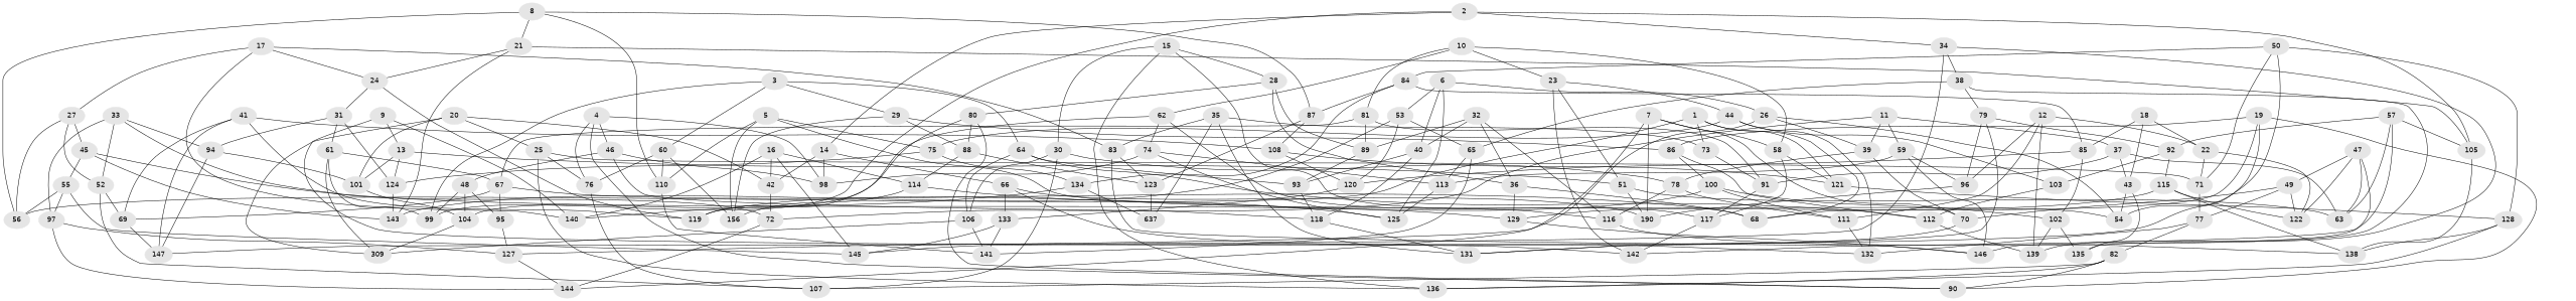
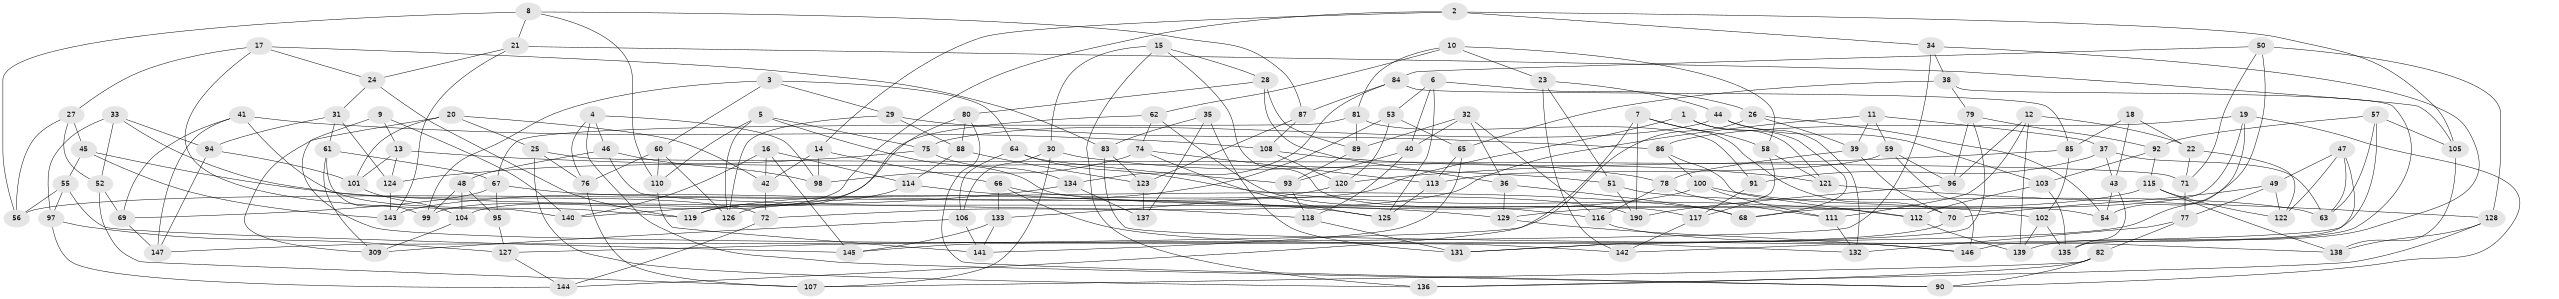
  graph {
    fontname="DejaVu Sans"
    node [color=gray90 fontname="DejaVu Sans" style=filled]
    edge [fontname="DejaVu Sans"]
    1
    56
    68
-   73
    121
    91
    128
    2
    14
    34
    99
    105
    98
    42
    66
    139
    38
    147
    138
    3
    29
    60
    64
-   126 [label=156]
+   126
    86
    88
    76
    110
    106
    93
    112
    4
    46
    90
    118
    48
    107
    5
    54
    75
    124
    134
    141
    6
    26
    40
    53
    125
    39
    127
    143
    65
    120
    7
    58
    70
    n57 [label=190]
    144
    117
    131
    8
    21
    87
    24
    108
    123
    9
    13
    140
    142
    51
    101
    10
    23
    62
    81
    44
    104
    74
    89
    67
    11
    37
    59
    72
    43
    63
    78
    96
    146
    113
    12
    22
    111
    71
    122
    132
    133
    15
    28
    30
    116
    136
    36
    80
    16
    114
    145
    17
    27
    83
    31
    119
    45
    52
    18
    85
    135
    102
    19
    100
    20
    25
    n124 [label=309]
    77
    103
    61
    94
    129
    55
    69
    32
    33
    97
    79
    35
-   137 [label=637]
+   137
    92
    41
    95
    47
    49
    82
    50
    84
    57
    115
    1 -- 56
    1 -- 68
-   1 -- 73
    1 -- 121
-   73 -- 91
    121 -- 128
    91 -- 117
    128 -- 138
    128 -- 136
    2 -- 14
    2 -- 34
    2 -- 99
    2 -- 105
    14 -- 98
    14 -- 42
    14 -- 66
    34 -- 139
    34 -- 38
    34 -- 147
    105 -- 138
    42 -- 72
    66 -- n57
    66 -- 132
    66 -- 133
    38 -- 65
    38 -- 146
    38 -- 79
    3 -- 99
    3 -- 29
    3 -- 60
    3 -- 64
    29 -- 126
    29 -- 86
    29 -- 88
    60 -- 126
    60 -- 76
    60 -- 110
    64 -- 106
    64 -- 93
    64 -- 112
    86 -- 112
    86 -- 100
    88 -- 123
    88 -- 114
    76 -- 107
    110 -- 141
    106 -- 141
    106 -- n124
    93 -- 118
    112 -- 139
    4 -- 98
    4 -- 76
    4 -- 46
    4 -- 90
    46 -- 98
    46 -- 118
    46 -- 48
    118 -- 131
    48 -- 99
    48 -- 104
    48 -- 95
    5 -- 126
    5 -- 110
    5 -- 54
    5 -- 75
    75 -- 124
    75 -- 134
    124 -- 143
    134 -- 140
    134 -- 137
    6 -- 26
    6 -- 40
    6 -- 53
    6 -- 125
    26 -- 54
    26 -- 39
    26 -- 127
    40 -- 93
    40 -- 118
    53 -- 143
    53 -- 65
    53 -- 120
    39 -- 70
    39 -- 78
    127 -- 144
    65 -- 141
    65 -- 113
    120 -- 133
    7 -- 58
    7 -- 70
    7 -- n57
    7 -- 144
    58 -- 121
    58 -- 117
    70 -- 131
    117 -- 142
    8 -- 56
    8 -- 110
    8 -- 21
    8 -- 87
    21 -- 105
    21 -- 143
    21 -- 24
    87 -- 108
    87 -- 123
    24 -- 31
    24 -- 119
    108 -- 121
    108 -- 120
    123 -- 137
    9 -- 13
    9 -- 140
    9 -- 142
    13 -- 124
    13 -- 51
    13 -- 101
    51 -- n57
    51 -- 63
    101 -- 104
    10 -- 58
    10 -- 23
    10 -- 62
    10 -- 81
    23 -- 142
    23 -- 51
    23 -- 44
    62 -- 117
    62 -- 104
    62 -- 74
    81 -- 91
    81 -- 89
    81 -- 67
    44 -- 75
    44 -- 132
    44 -- 103
    104 -- n124
    74 -- 98
    74 -- 125
    74 -- 113
    89 -- 93
    67 -- 68
    67 -- 69
    67 -- 95
    11 -- 39
    11 -- 37
    11 -- 59
    11 -- 72
    37 -- 91
    37 -- 43
    37 -- 63
    59 -- 96
    59 -- 146
    59 -- 113
    72 -- 144
    43 -- 54
    43 -- 135
    78 -- 111
    78 -- 116
    96 -- n57
    113 -- 125
    12 -- 139
    12 -- 96
    12 -- 22
    12 -- 111
    22 -- 71
    22 -- 122
    111 -- 132
    71 -- 77
    133 -- 141
    133 -- 145
    15 -- 28
    15 -- 30
    15 -- 116
    15 -- 136
    28 -- 89
    28 -- 36
    28 -- 80
    30 -- 106
    30 -- 107
    30 -- 78
    116 -- 138
    36 -- 68
    36 -- 129
    80 -- 88
    80 -- 90
    80 -- 119
    16 -- 42
    16 -- 140
    16 -- 114
    16 -- 145
    114 -- 126
    114 -- 125
    17 -- 24
    17 -- 140
    17 -- 27
    17 -- 83
    27 -- 56
    27 -- 45
    27 -- 52
    83 -- 123
    83 -- 146
    31 -- 124
    31 -- 61
    31 -- 94
    45 -- 143
    45 -- 129
    45 -- 55
    52 -- 107
    52 -- 69
    18 -- 43
    18 -- 22
    18 -- 85
    85 -- 120
    85 -- 102
    102 -- 139
    102 -- 135
    19 -- 68
    19 -- 86
    19 -- 90
    19 -- 145
    100 -- 111
    100 -- 119
    100 -- 102
    20 -- 42
    20 -- 101
    20 -- 25
    20 -- n124
    25 -- 76
    25 -- 71
    25 -- 136
    77 -- 132
    77 -- 82
    103 -- 112
+   103 -- 135
    61 -- 99
    61 -- 67
    61 -- n124
    94 -- 147
    94 -- 101
    129 -- 146
    55 -- 56
    55 -- 145
    55 -- 97
    69 -- 147
    32 -- 40
    32 -- 89
    32 -- 116
    32 -- 36
    33 -- 72
    33 -- 52
    33 -- 94
    33 -- 97
    97 -- 127
    97 -- 144
    79 -- 131
    79 -- 96
    79 -- 92
-   35 -- 73
    35 -- 131
    35 -- 83
    35 -- 137
    92 -- 103
    92 -- 115
    41 -- 147
    41 -- 108
    41 -- 119
    41 -- 69
    95 -- 127
    47 -- 63
    47 -- 122
    47 -- 135
    47 -- 49
    49 -- 70
    49 -- 122
    49 -- 77
    82 -- 90
    82 -- 107
    82 -- 136
    50 -- 128
    50 -- 54
    50 -- 71
    50 -- 84
    84 -- 134
    84 -- 87
    84 -- 85
    57 -- 105
    57 -- 142
    57 -- 63
    57 -- 92
    115 -- 138
    115 -- 122
    115 -- 129
  }
